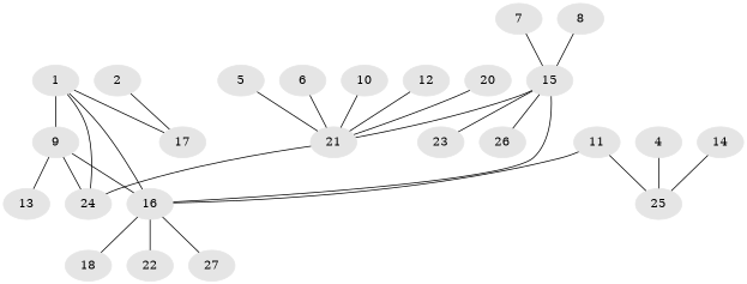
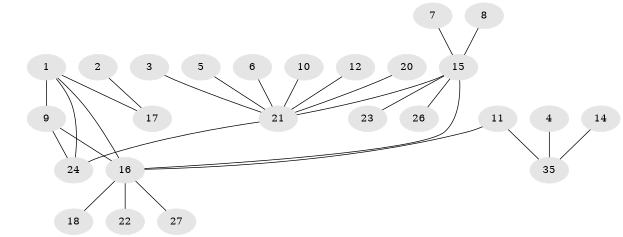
  graph {
    node [color=gray90 style=filled]
    edge [weight=1.0]
    1
    9
    16
    17
    24
-   13
    18
    22
    27
    2
+   3
    21
    4
-   25
+   25 [label=35]
    5
    6
    7
    15
    23
    26
    8
    10
    11
    12
    14
    20
    1 -- 9 [weight=2.0]
    1 -- 16
    1 -- 17
    1 -- 24
    9 -- 16 [weight=2.0]
    9 -- 24 [weight=2.0]
-   9 -- 13
    16 -- 18
    16 -- 22
    16 -- 27
    2 -- 17
+   3 -- 21
    21 -- 24
    4 -- 25
    5 -- 21
    6 -- 21
    7 -- 15
    15 -- 16
    15 -- 21
    15 -- 23
    15 -- 26
    8 -- 15
    10 -- 21
    11 -- 16
    11 -- 25
    12 -- 21
    14 -- 25
    20 -- 21
  }
